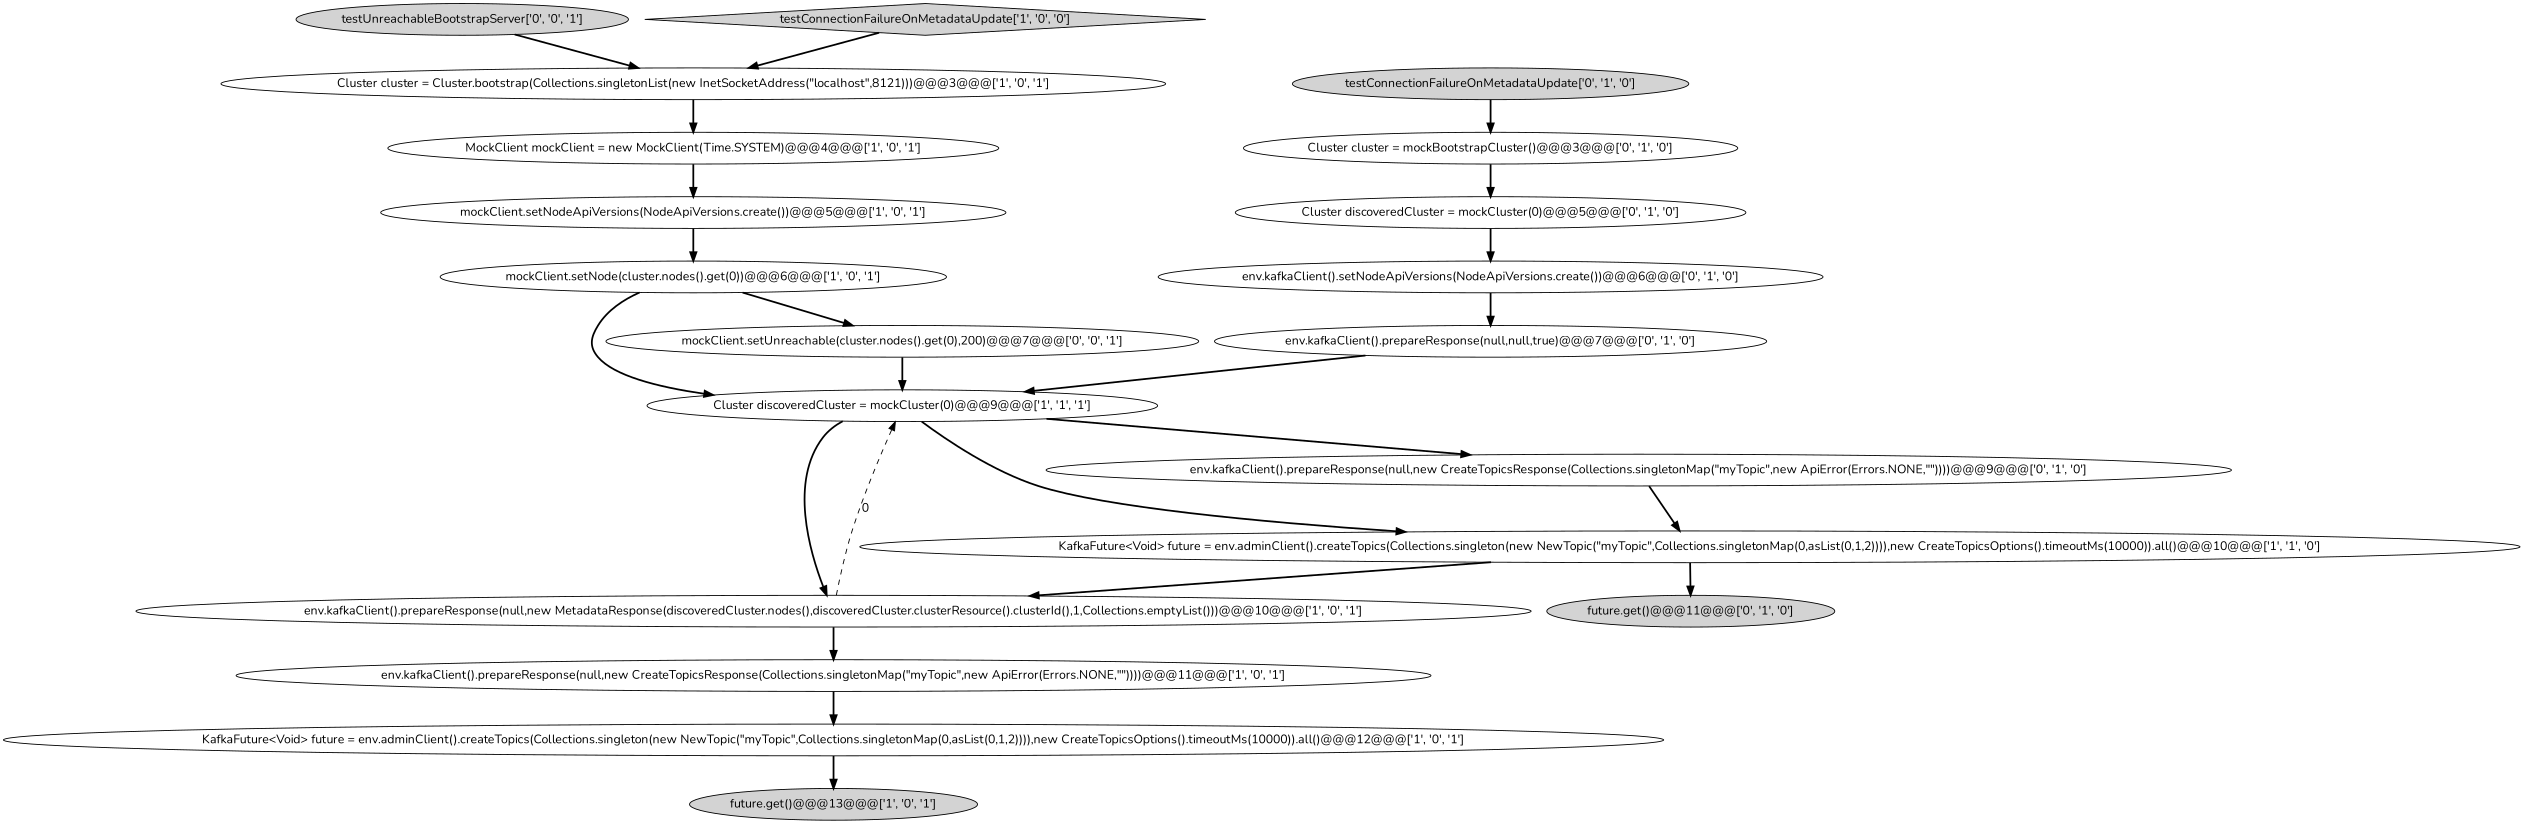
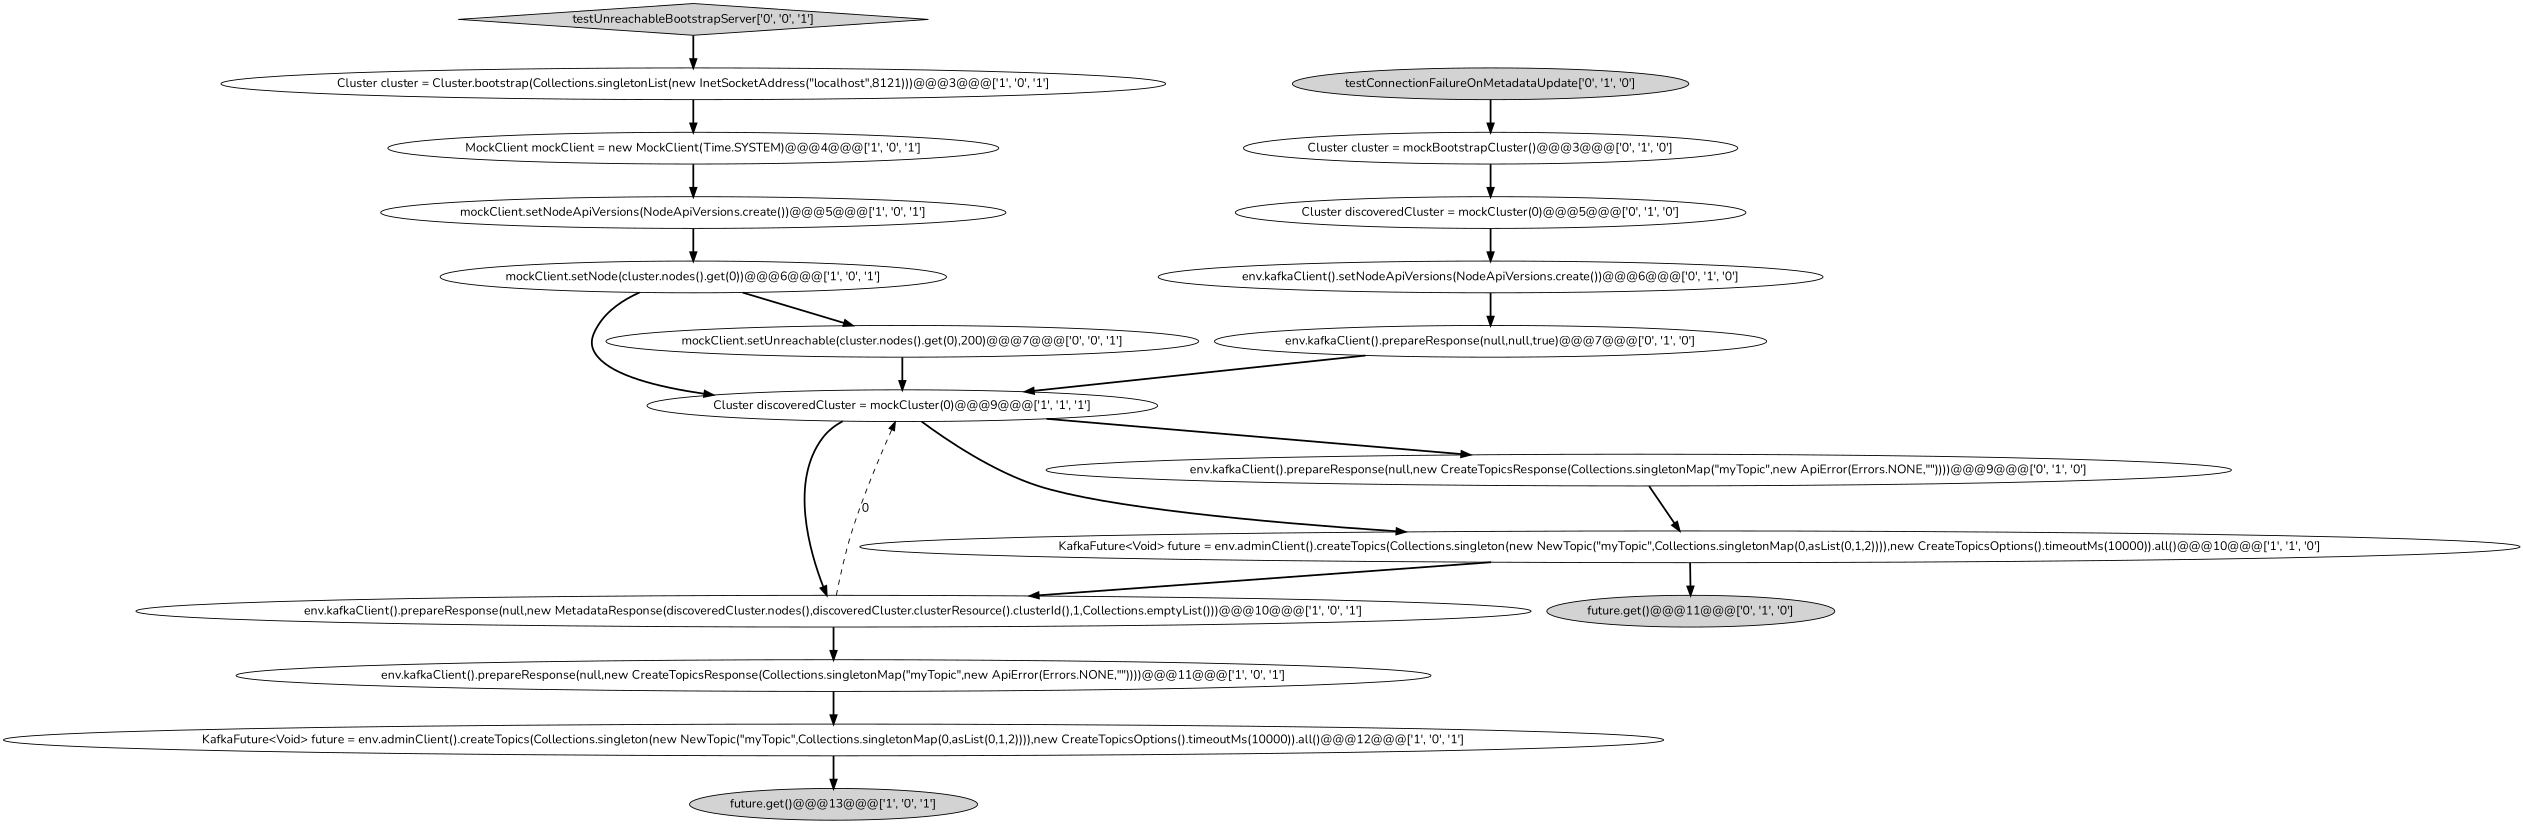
  digraph {
    fontname=Nunito
    node [fillcolor=white fontname=Nunito shape=ellipse style=filled]
    edge [fontname=Nunito style=bold]
    n1 [label="Cluster discoveredCluster = mockCluster(0)@@@9@@@['1', '1', '1']"]
    n2 [label="env.kafkaClient().prepareResponse(null,new MetadataResponse(discoveredCluster.nodes(),discoveredCluster.clusterResource().clusterId(),1,Collections.emptyList()))@@@10@@@['1', '0', '1']"]
    n3 [label="KafkaFuture<Void> future = env.adminClient().createTopics(Collections.singleton(new NewTopic(\"myTopic\",Collections.singletonMap(0,asList(0,1,2)))),new CreateTopicsOptions().timeoutMs(10000)).all()@@@10@@@['1', '1', '0']"]
    n4 [label="env.kafkaClient().prepareResponse(null,new CreateTopicsResponse(Collections.singletonMap(\"myTopic\",new ApiError(Errors.NONE,\"\"))))@@@9@@@['0', '1', '0']"]
    n5 [label="env.kafkaClient().prepareResponse(null,new CreateTopicsResponse(Collections.singletonMap(\"myTopic\",new ApiError(Errors.NONE,\"\"))))@@@11@@@['1', '0', '1']"]
    n6 [fillcolor=lightgray label="future.get()@@@11@@@['0', '1', '0']"]
    n7 [label="KafkaFuture<Void> future = env.adminClient().createTopics(Collections.singleton(new NewTopic(\"myTopic\",Collections.singletonMap(0,asList(0,1,2)))),new CreateTopicsOptions().timeoutMs(10000)).all()@@@12@@@['1', '0', '1']"]
    n8 [fillcolor=lightgray label="future.get()@@@13@@@['1', '0', '1']"]
-   n9 [fillcolor=lightgray label="testUnreachableBootstrapServer['0', '0', '1']"]
+   n9 [fillcolor=lightgray label="testUnreachableBootstrapServer['0', '0', '1']" shape=diamond]
    n10 [label="Cluster cluster = Cluster.bootstrap(Collections.singletonList(new InetSocketAddress(\"localhost\",8121)))@@@3@@@['1', '0', '1']"]
    n11 [label="MockClient mockClient = new MockClient(Time.SYSTEM)@@@4@@@['1', '0', '1']"]
    n12 [label="mockClient.setNodeApiVersions(NodeApiVersions.create())@@@5@@@['1', '0', '1']"]
    n13 [label="mockClient.setNode(cluster.nodes().get(0))@@@6@@@['1', '0', '1']"]
    n14 [label="mockClient.setUnreachable(cluster.nodes().get(0),200)@@@7@@@['0', '0', '1']"]
    n15 [fillcolor=lightgray label="testConnectionFailureOnMetadataUpdate['0', '1', '0']"]
    n16 [label="Cluster cluster = mockBootstrapCluster()@@@3@@@['0', '1', '0']"]
    n17 [label="Cluster discoveredCluster = mockCluster(0)@@@5@@@['0', '1', '0']"]
    n18 [label="env.kafkaClient().setNodeApiVersions(NodeApiVersions.create())@@@6@@@['0', '1', '0']"]
    n19 [label="env.kafkaClient().prepareResponse(null,null,true)@@@7@@@['0', '1', '0']"]
-   n20 [fillcolor=lightgray label="testConnectionFailureOnMetadataUpdate['1', '0', '0']" shape=diamond]
    n1 -> n2
    n1 -> n3
    n1 -> n4
    n2 -> n1 [label=0 style=dashed]
    n2 -> n5
    n3 -> n2
    n3 -> n6
    n4 -> n3
    n5 -> n7
    n7 -> n8
    n9 -> n10
    n10 -> n11
    n11 -> n12
    n12 -> n13
    n13 -> n1
    n13 -> n14
    n14 -> n1
    n15 -> n16
    n16 -> n17
    n17 -> n18
    n18 -> n19
    n19 -> n1
-   n20 -> n10
  }
